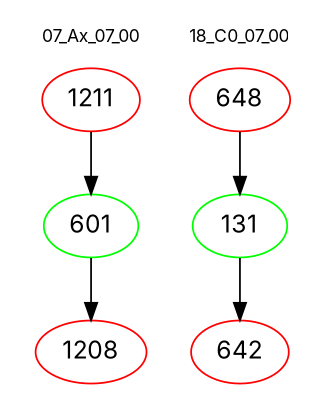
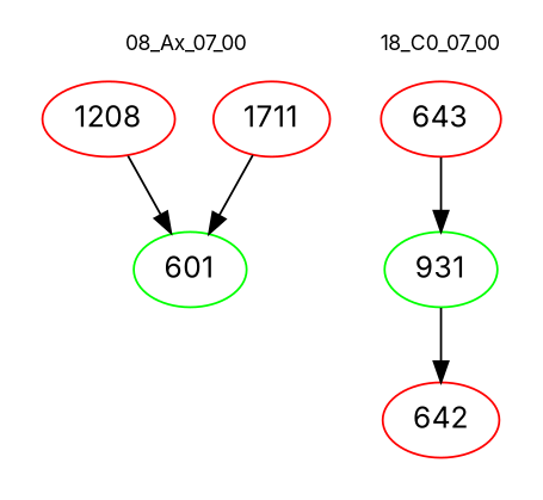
  digraph {
    fontname=Inter
    node [color=red fontname=Inter]
    edge [color=black fontname=Inter]
-   n1 [label=1211]
+   n1 [label=1711]
    n2 [color=green label=601]
    n3 [label=1208]
-   n4 [label=648]
-   n5 [color=green label=131]
+   n4 [label=643]
+   n5 [color=green label=931]
    n6 [label=642]
    subgraph cluster_1 {
      color=white
      fontsize=10
-     label="07_Ax_07_00"
+     label="08_Ax_07_00"
      n1
      n2
      n3
    }
    subgraph cluster_2 {
      color=white
      fontsize=10
      label="18_C0_07_00"
      n4
      n5
      n6
    }
    n1 -> n2
-   n2 -> n3
+   n3 -> n2
    n4 -> n5
    n5 -> n6
  }
